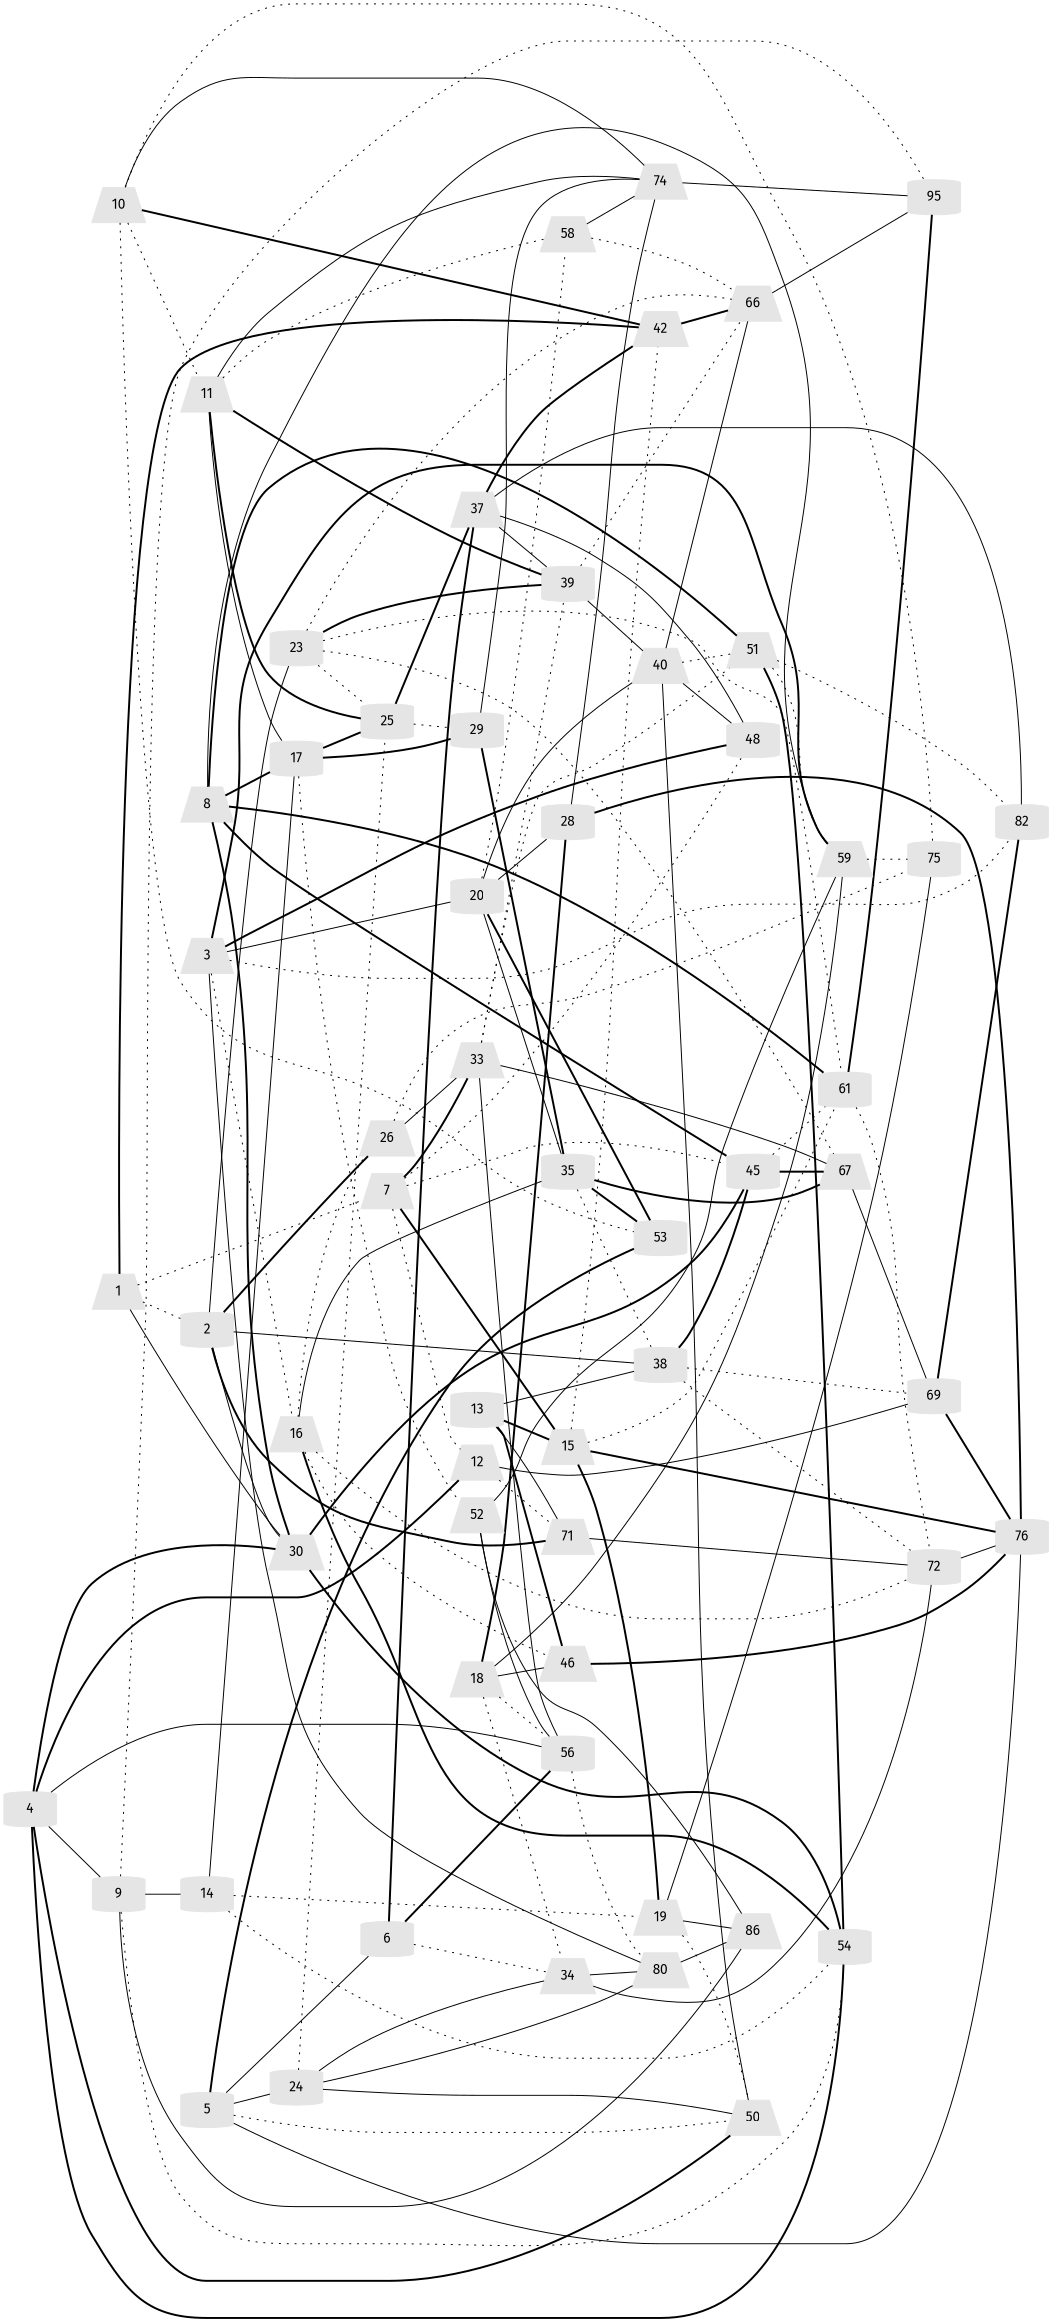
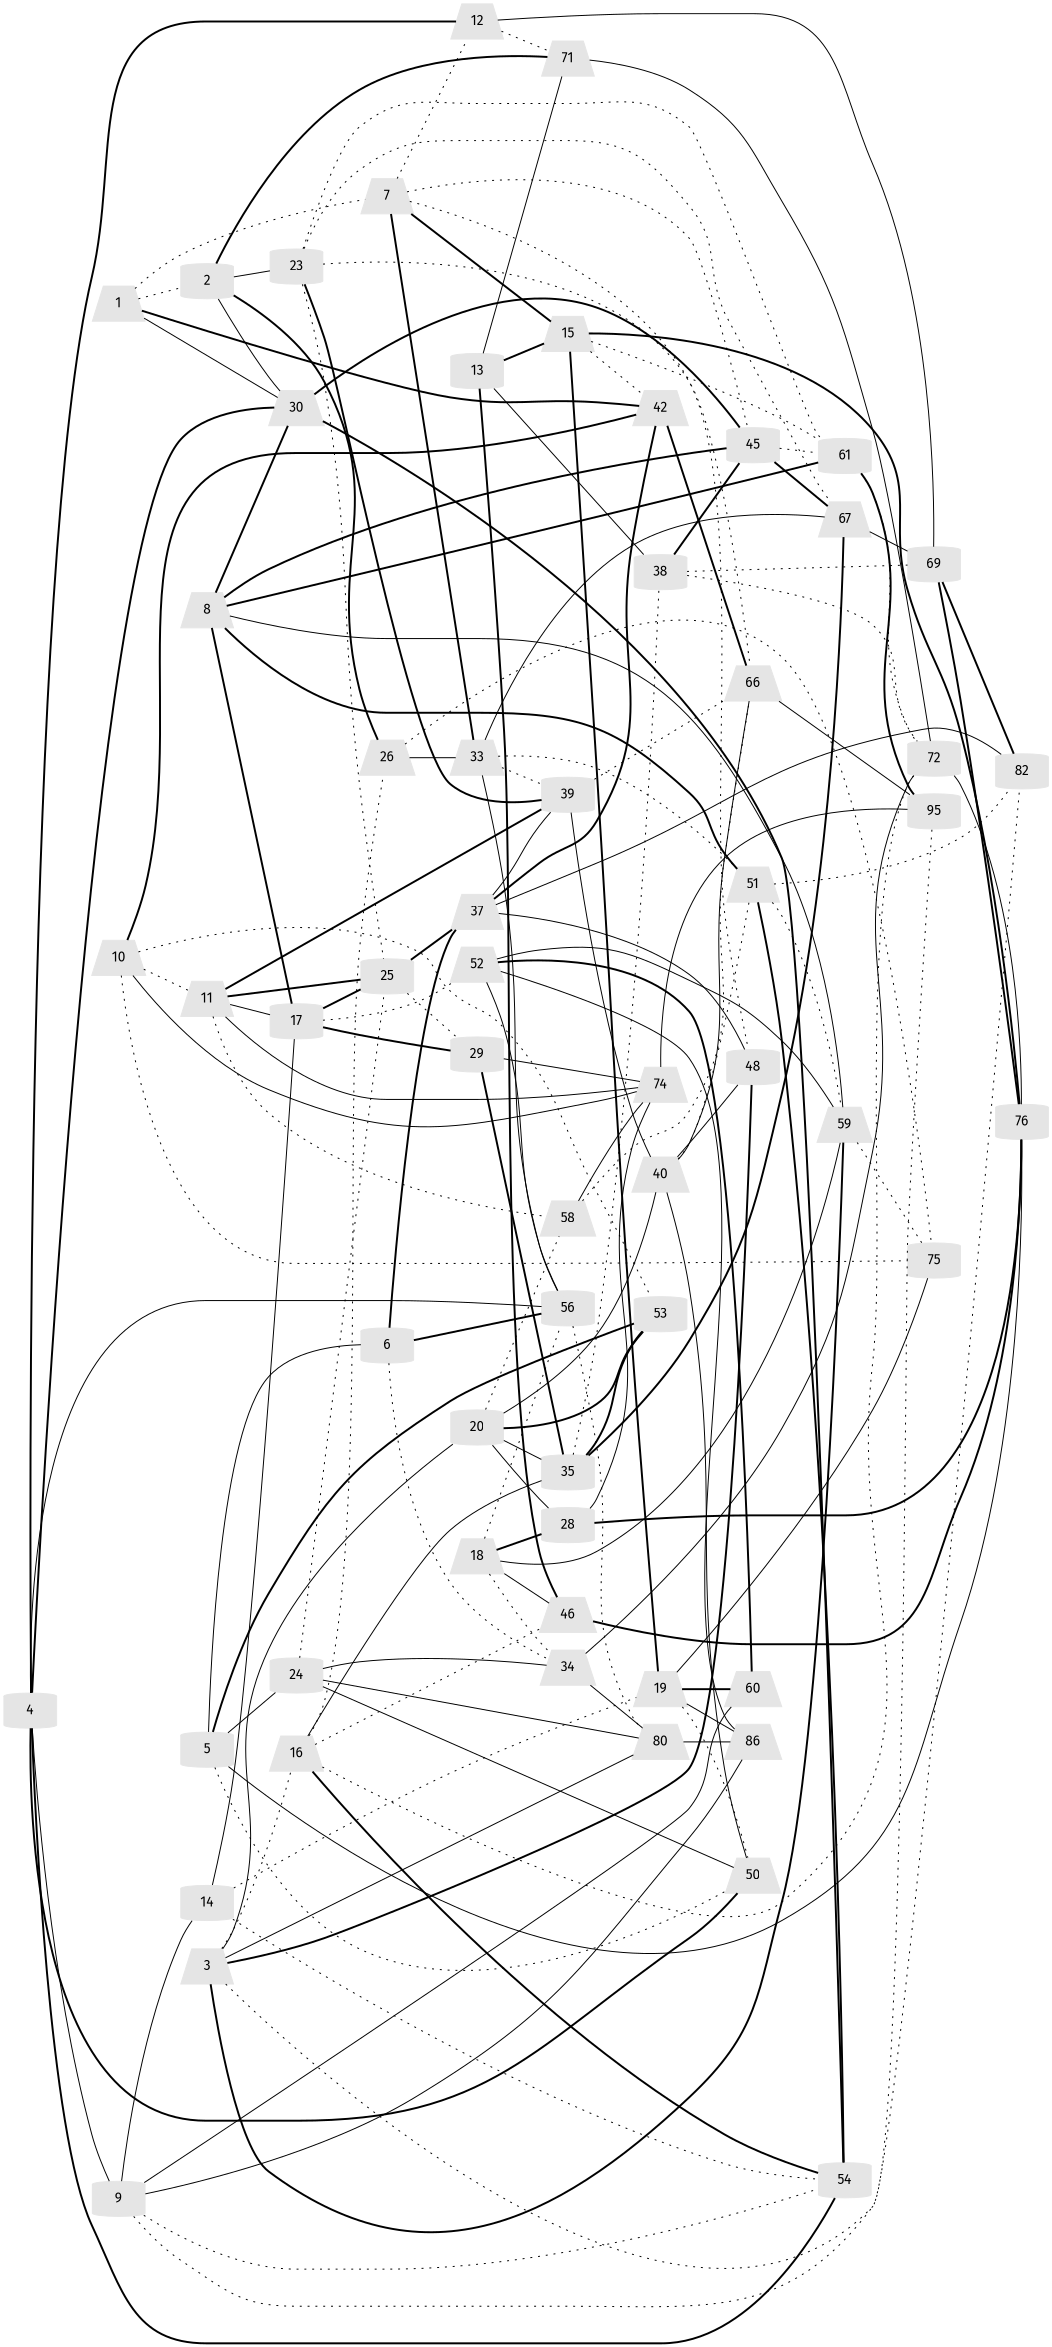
  graph {
    fontname="Fira Sans"
    rankdir=LR
    node [color=gray90 fontname="Fira Sans" shape=trapezium style=filled]
    edge [fontname="Fira Sans" style=solid]
    2 [shape=cylinder super="+27"]
    30 [super="+44"]
    23 [shape=cylinder super="+92"]
    26
    38 [shape=cylinder super="+79"]
    71
    1
    7 [super="+90"]
    42 [super="+81"]
    48 [shape=cylinder]
    12
    15 [super="+32"]
    33 [super="+41"]
    45 [shape=cylinder super="+97"]
    54 [shape=cylinder super="+70"]
    66 [super="+68"]
    61 [shape=cylinder super="+99"]
    25 [shape=cylinder super="+75"]
    39 [shape=cylinder super="+43"]
    67 [super="+84"]
    n21 [label=75 shape=cylinder]
    69 [shape=cylinder]
    72 [shape=cylinder super="+94"]
    3 [super="+93"]
    16 [super="+77"]
    20 [shape=cylinder super="+100"]
    59 [super="+89"]
    80 [super="+96"]
    82 [shape=cylinder]
    46
    35 [shape=cylinder super="+85"]
    53 [shape=cylinder]
    58
    28 [shape=cylinder]
    40 [super="+88"]
    86
    4 [shape=cylinder super="+87"]
    9 [shape=cylinder super="+73"]
    50 [super="+57"]
    56 [shape=cylinder super="+62"]
    14 [shape=cylinder]
+   60
    95 [shape=cylinder]
    5 [shape=cylinder super="+36"]
    6 [shape=cylinder]
    24 [shape=cylinder super="+98"]
    76 [shape=cylinder super="+91"]
    37 [super="+49"]
    34
    18 [super="+64"]
    19 [super="+47"]
    51 [super="+63"]
    8 [super="+83"]
    17 [shape=cylinder super="+31"]
    29 [shape=cylinder]
    52 [super="+55"]
    10 [super="+21"]
    11 [super="+22"]
    74 [super="+78"]
    13 [shape=cylinder]
    2 -- 30
    2 -- 23
    2 -- 26 [style=bold]
-   2 -- 38
    2 -- 71 [style=bold]
    30 -- 45 [style=bold]
    30 -- 54 [style=bold]
    23 -- 66 [style=dotted]
    23 -- 61 [style=dotted]
    23 -- 25 [style=dotted]
    23 -- 39 [style=bold]
    23 -- 67 [style=dotted]
    26 -- 33
    26 -- n21 [style=dotted]
    38 -- 45 [style=bold]
    38 -- 69 [style=dotted]
    38 -- 72 [style=dotted]
    71 -- 72
    1 -- 2 [style=dotted]
    1 -- 30
    1 -- 7 [style=dotted]
    1 -- 42 [style=bold]
    7 -- 48 [style=dotted]
    7 -- 12 [style=dotted]
    7 -- 15 [style=bold]
    7 -- 33 [style=bold]
    7 -- 45 [style=dotted]
    42 -- 66 [style=bold]
    12 -- 71 [style=dotted]
    12 -- 69
    15 -- 42 [style=dotted]
    15 -- 61 [style=dotted]
    15 -- 76 [style=bold]
    15 -- 19 [style=bold]
    33 -- 39 [style=dotted]
    33 -- 67
    33 -- 56
    33 -- 51 [style=dotted]
    45 -- 61 [style=dotted]
    45 -- 67 [style=bold]
    66 -- 95
    61 -- 72 [style=dotted]
    61 -- 95 [style=bold]
    25 -- 37 [style=bold]
    25 -- 29 [style=dotted]
    39 -- 66 [style=dotted]
    39 -- 40
    67 -- 69
    69 -- 82 [style=bold]
    69 -- 76 [style=bold]
    72 -- 76
    3 -- 48 [style=bold]
    3 -- 16 [style=dotted]
    3 -- 20
    3 -- 59 [style=bold]
    3 -- 80
    3 -- 82 [style=dotted]
    16 -- 26 [style=dotted]
    16 -- 54 [style=bold]
    16 -- 72 [style=dotted]
    16 -- 46 [style=dotted]
    16 -- 35
    20 -- 35
    20 -- 53 [style=bold]
    20 -- 58 [style=dotted]
    20 -- 28
    20 -- 40
    59 -- n21 [style=dotted]
    80 -- 86
    46 -- 76 [style=bold]
    35 -- 38 [style=dotted]
    35 -- 67 [style=bold]
    35 -- 53 [style=bold]
    58 -- 66 [style=dotted]
    58 -- 74
    28 -- 76 [style=bold]
    28 -- 74
    40 -- 48
    40 -- 66
    40 -- 50
    40 -- 51 [style=dotted]
    4 -- 30 [style=bold]
    4 -- 12 [style=bold]
    4 -- 54 [style=bold]
    4 -- 9
    4 -- 50 [style=bold]
    4 -- 56
    9 -- 54 [style=dotted]
    9 -- 86
    9 -- 14
+   9 -- 60
    9 -- 95 [style=dotted]
    56 -- 80 [style=dotted]
    14 -- 54 [style=dotted]
    14 -- 19 [style=dotted]
    14 -- 17
    5 -- 53 [style=bold]
    5 -- 50 [style=dotted weight=2]
    5 -- 6
    5 -- 24
    5 -- 76
    6 -- 56 [style=bold]
    6 -- 37 [style=bold]
    6 -- 34 [style=dotted]
    24 -- 25 [style=dotted]
    24 -- 80 [weight=2]
    24 -- 50
    24 -- 34
    37 -- 42 [style=bold]
    37 -- 48
    37 -- 39
    37 -- 82
    34 -- 72
    34 -- 80
    18 -- 59
    18 -- 46
    18 -- 28 [style=bold]
    18 -- 56 [style=dotted]
    18 -- 34 [style=dotted]
    19 -- n21
    19 -- 86
    19 -- 50 [style=dotted]
+   19 -- 60 [style=bold]
    51 -- 54 [style=bold]
    51 -- 59 [style=dotted]
    51 -- 82 [style=dotted]
    8 -- 30 [style=bold]
    8 -- 45 [style=bold]
    8 -- 61 [style=bold]
    8 -- 59
    8 -- 51 [style=bold]
    8 -- 17 [style=bold]
    17 -- 25 [style=bold]
    17 -- 29 [style=bold]
    17 -- 52 [style=dotted]
    29 -- 35 [style=bold]
    29 -- 74
    52 -- 59
    52 -- 86
    52 -- 56
+   52 -- 60 [style=bold weight=2]
    10 -- 42 [style=bold weight=2]
    10 -- n21 [style=dotted]
    10 -- 53 [style=dotted]
    10 -- 11 [style=dotted]
    10 -- 74
    11 -- 25 [style=bold]
    11 -- 39 [style=bold]
    11 -- 58 [style=dotted]
    11 -- 17
    11 -- 74
    74 -- 95
    13 -- 38
    13 -- 71
    13 -- 15 [style=bold]
    13 -- 46 [style=bold]
  }
